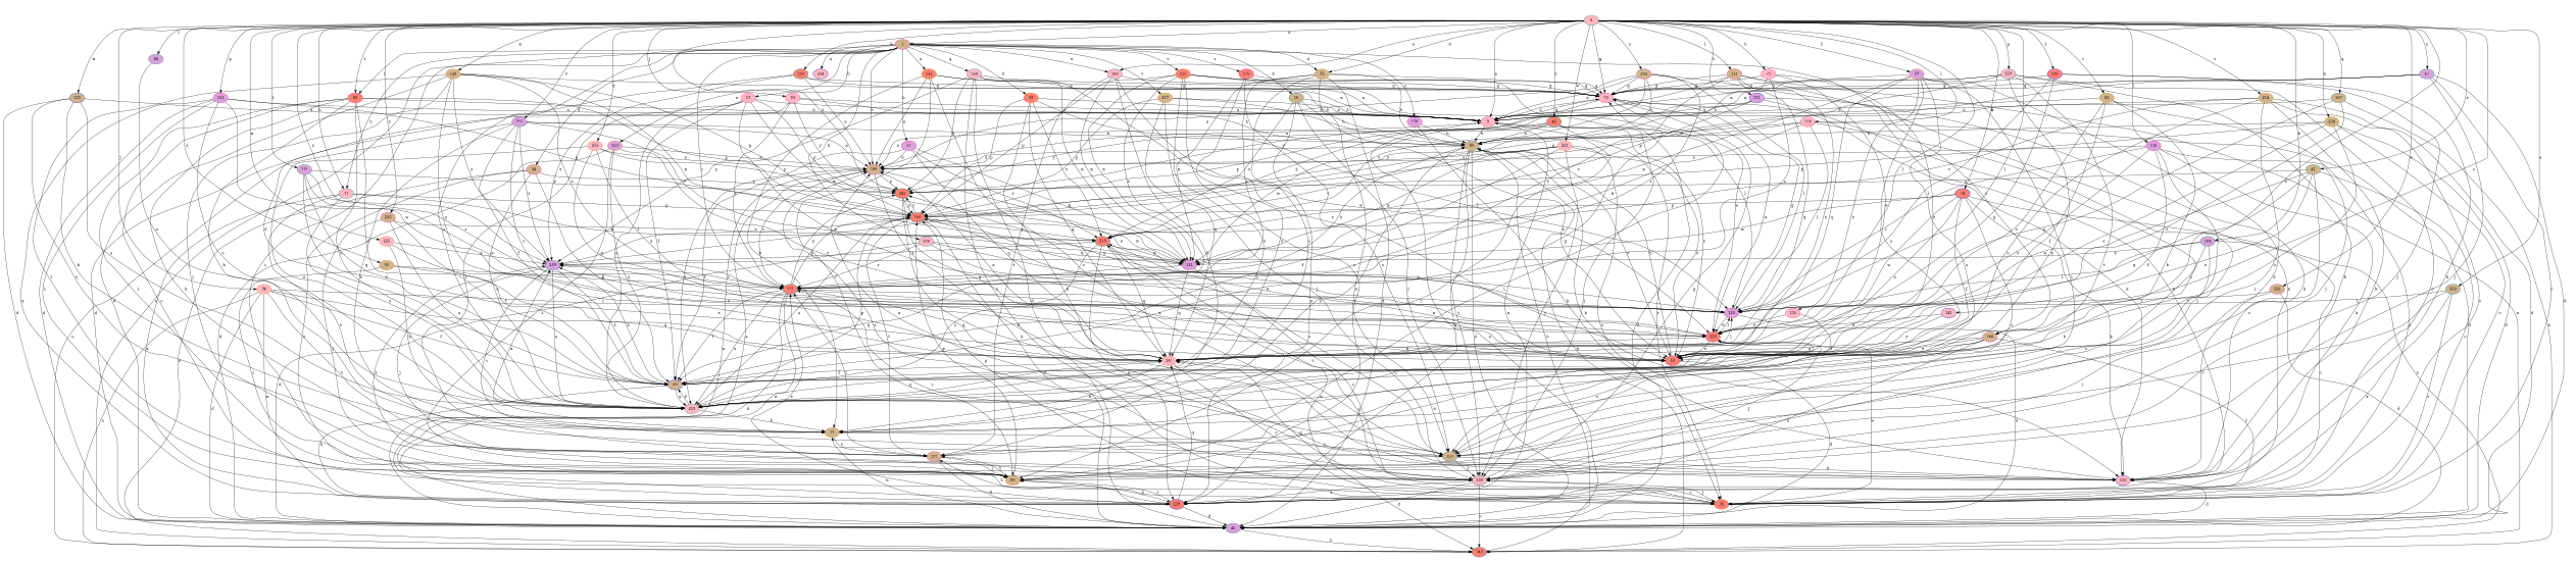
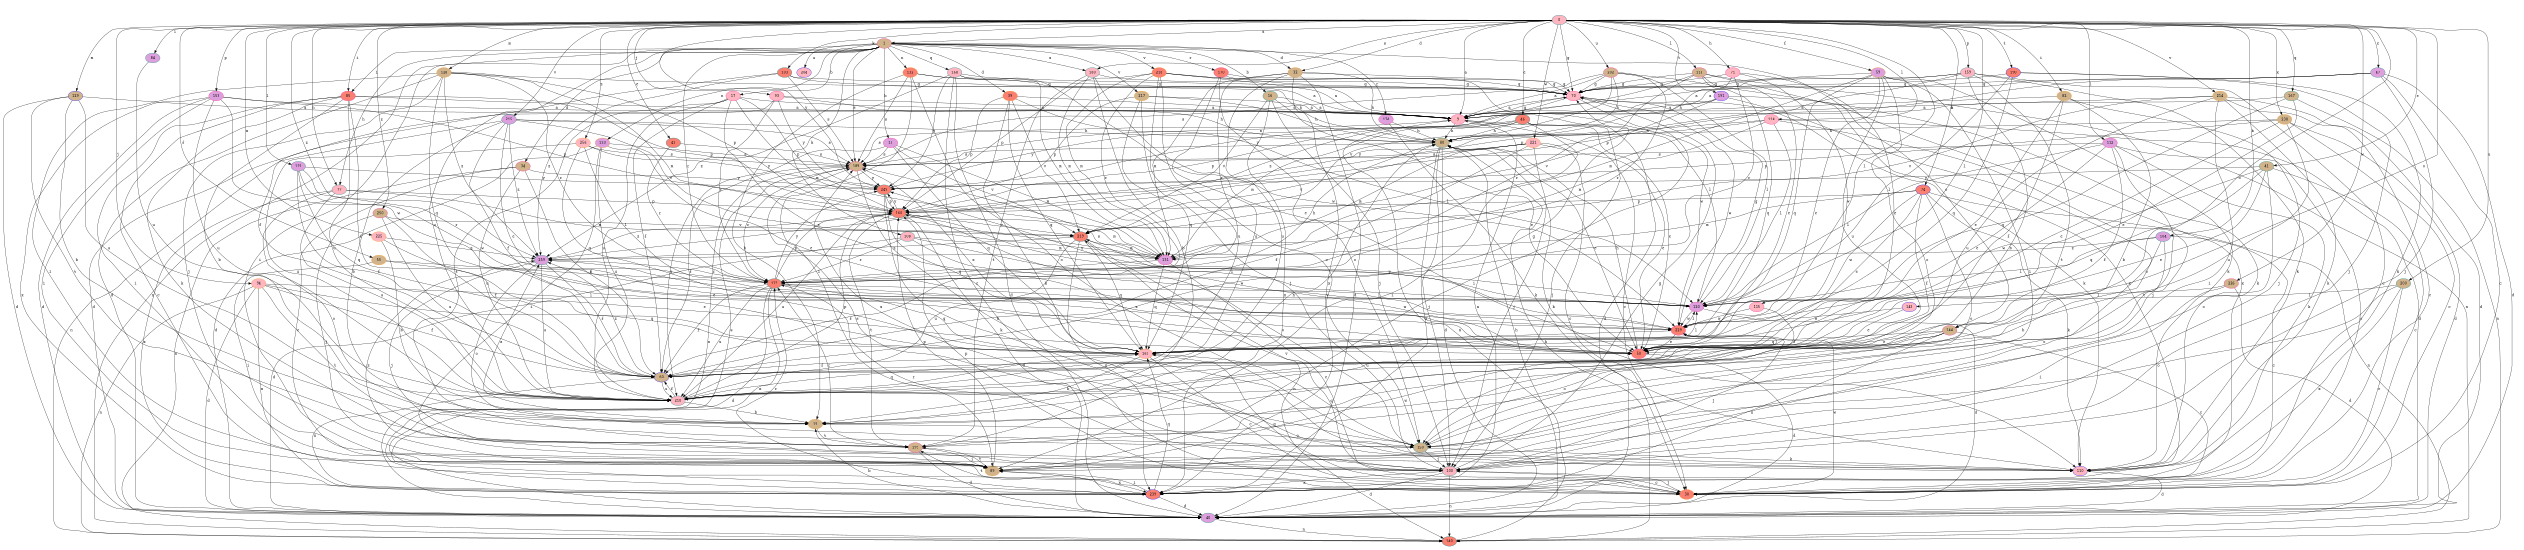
  strict digraph {
    fontname="Courier Prime"
    node [color=teal fillcolor=tan fontname="Courier Prime" style=filled]
    edge [fontname="Courier Prime"]
    0 [fillcolor=lightpink]
    1 [color=deeppink]
    9 [color=deeppink fillcolor=lightpink]
    32 [color=darkorange]
+   43 [fillcolor=salmon]
    46 [fillcolor=salmon]
    47 [fillcolor=plum]
    n8 [label=41]
    55 [color=darkorange]
    59 [color=darkorange fillcolor=plum]
    70 [color=deeppink fillcolor=lightpink]
    71 [color=deeppink fillcolor=lightpink]
    74 [color=blue fillcolor=salmon]
    77 [fillcolor=lightpink]
    82 [color=darkorange]
    84 [fillcolor=plum]
    85 [color=deeppink fillcolor=salmon]
    93 [color=deeppink fillcolor=lightpink]
    94 [color=darkorange fillcolor=lightpink]
    103 [fillcolor=salmon]
    104 [fillcolor=plum]
    112 [color=deeppink fillcolor=plum]
    114 [color=deeppink fillcolor=lightpink]
    115 [color=deeppink fillcolor=lightpink]
    118 [color=deeppink]
    119 [fillcolor=plum]
    120 [color=deeppink fillcolor=plum]
    128 [color=darkorange]
    129 [color=blue]
    143 [color=blue fillcolor=lightpink]
    144 [color=deeppink]
    153 [color=deeppink fillcolor=plum]
    159 [fillcolor=lightpink]
    167
    180 [fillcolor=lightpink]
    190 [color=blue fillcolor=salmon]
    191 [color=blue fillcolor=plum]
    200
    202 [color=deeppink]
    214 [color=darkorange]
    215 [fillcolor=plum]
    221 [color=darkorange fillcolor=lightpink]
    225 [color=darkorange fillcolor=lightpink]
    226 [color=deeppink]
    238 [color=darkorange]
    249 [fillcolor=salmon]
    250 [color=deeppink]
    256 [color=darkorange fillcolor=lightpink]
    259 [fillcolor=plum]
    15 [color=deeppink fillcolor=plum]
    16
    17 [color=deeppink fillcolor=lightpink]
    34 [color=deeppink]
    39 [color=darkorange fillcolor=salmon]
    89 [color=darkorange]
    108 [fillcolor=lightpink]
    132 [color=darkorange fillcolor=salmon]
    133 [color=darkorange fillcolor=plum]
    140 [fillcolor=salmon]
    168 [fillcolor=lightpink]
    170 [color=deeppink fillcolor=salmon]
    174 [color=deeppink fillcolor=plum]
    179 [fillcolor=salmon]
    189 [color=deeppink]
    204 [color=blue fillcolor=lightpink]
    210 [fillcolor=lightpink]
    217 [color=darkorange]
    218 [color=darkorange fillcolor=salmon]
    30 [color=darkorange fillcolor=salmon]
    50 [color=deeppink fillcolor=salmon]
    80
    131 [color=deeppink fillcolor=plum]
    239 [color=blue fillcolor=salmon]
    40 [fillcolor=plum]
    100 [fillcolor=lightpink]
    160 [fillcolor=salmon]
    169 [color=darkorange fillcolor=lightpink]
    150
    229 [color=deeppink fillcolor=salmon]
    110 [color=blue fillcolor=lightpink]
    60 [color=blue]
    19 [color=darkorange]
    199 [color=deeppink]
    219 [fillcolor=salmon]
    0 -> 1 [label=a]
    0 -> 9 [label=a]
    0 -> 32 [label=d]
+   0 -> 43 [label=e]
    0 -> 46 [label=e]
    0 -> 47 [label=e]
    0 -> n8 [label=e]
    0 -> 55 [label=f]
    0 -> 59 [label=f]
    0 -> 70 [label=g]
    0 -> 71 [label=h]
    0 -> 74 [label=h]
    0 -> 77 [label=h]
    0 -> 82 [label=i]
    0 -> 84 [label=i]
    0 -> 85 [label=i]
    0 -> 93 [label=j]
    0 -> 94 [label=j]
    0 -> 103 [label=k]
    0 -> 104 [label=k]
    0 -> 112 [label=l]
    0 -> 114 [label=l]
    0 -> 115 [label=l]
    0 -> 118 [label=l]
    0 -> 119 [label=l]
    0 -> 120 [label=l]
    0 -> 128 [label=m]
    0 -> 129 [label=m]
    0 -> 143 [label=o]
    0 -> 144 [label=o]
    0 -> 153 [label=p]
    0 -> 159 [label=p]
    0 -> 167 [label=q]
    0 -> 180 [label=s]
    0 -> 190 [label=t]
    0 -> 191 [label=t]
    0 -> 200 [label=u]
    0 -> 202 [label=u]
    0 -> 214 [label=v]
    0 -> 215 [label=v]
    0 -> 221 [label=w]
    0 -> 225 [label=w]
    0 -> 226 [label=w]
    0 -> 238 [label=x]
    0 -> 249 [label=y]
    0 -> 250 [label=z]
    0 -> 256 [label=z]
    0 -> 259 [label=z]
    1 -> 32 [label=d]
    1 -> 77 [label=h]
    1 -> 85 [label=i]
    1 -> 144 [label=o]
    1 -> 180 [label=s]
    1 -> 15 [label=b]
    1 -> 16 [label=b]
    1 -> 17 [label=b]
    1 -> 34 [label=d]
    1 -> 39 [label=d]
    1 -> 89 [label=i]
    1 -> 108 [label=k]
    1 -> 132 [label=n]
    1 -> 133 [label=n]
    1 -> 140 [label=n]
    1 -> 168 [label=q]
    1 -> 170 [label=r]
    1 -> 174 [label=r]
    1 -> 179 [label=r]
    1 -> 189 [label=s]
    1 -> 204 [label=u]
    1 -> 210 [label=u]
    1 -> 217 [label=v]
    1 -> 218 [label=v]
    9 -> 70 [label=g]
    9 -> 189 [label=s]
    9 -> 30 [label=c]
    9 -> 50 [label=e]
    9 -> 80 [label=h]
    32 -> 70 [label=g]
    32 -> 179 [label=r]
    32 -> 210 [label=u]
    32 -> 80 [label=h]
    32 -> 131 [label=m]
    32 -> 239 [label=x]
    32 -> 40 [label=d]
+   43 -> 179 [label=r]
+   43 -> 189 [label=s]
    46 -> 249 [label=y]
    46 -> 89 [label=i]
    46 -> 80 [label=h]
    46 -> 131 [label=m]
    46 -> 40 [label=d]
    46 -> 100 [label=j]
    46 -> 160 [label=p]
    47 -> 9 [label=a]
    47 -> 70 [label=g]
    47 -> 30 [label=c]
    47 -> 40 [label=d]
    47 -> 100 [label=j]
    47 -> 160 [label=p]
    n8 -> 249 [label=y]
    n8 -> 30 [label=c]
    n8 -> 50 [label=e]
    n8 -> 169 [label=q]
    n8 -> 150 [label=o]
    n8 -> 229 [label=w]
    55 -> 89 [label=i]
    55 -> 179 [label=r]
    55 -> 50 [label=e]
    59 -> 70 [label=g]
    59 -> 89 [label=i]
    59 -> 210 [label=u]
    59 -> 50 [label=e]
    59 -> 131 [label=m]
    59 -> 169 [label=q]
    59 -> 150 [label=o]
    59 -> 110 [label=k]
    70 -> 9 [label=a]
    70 -> 249 [label=y]
    70 -> 89 [label=i]
    70 -> 229 [label=w]
    70 -> 110 [label=k]
    71 -> 70 [label=g]
    71 -> 179 [label=r]
    71 -> 50 [label=e]
    71 -> 80 [label=h]
    71 -> 229 [label=w]
    74 -> 140 [label=n]
    74 -> 50 [label=e]
    74 -> 131 [label=m]
    74 -> 160 [label=p]
    74 -> 150 [label=o]
    74 -> 229 [label=w]
    74 -> 110 [label=k]
    74 -> 60 [label=f]
    77 -> 210 [label=u]
    77 -> 131 [label=m]
    77 -> 239 [label=x]
    77 -> 160 [label=p]
    77 -> 150 [label=o]
    82 -> 9 [label=a]
    82 -> 50 [label=e]
    82 -> 100 [label=j]
    82 -> 60 [label=f]
    82 -> 19 [label=b]
    84 -> 210 [label=u]
    85 -> 9 [label=a]
    85 -> 89 [label=i]
    85 -> 210 [label=u]
    85 -> 30 [label=c]
    85 -> 160 [label=p]
    85 -> 110 [label=k]
    85 -> 60 [label=f]
    85 -> 19 [label=b]
    93 -> 9 [label=a]
    93 -> 249 [label=y]
    93 -> 179 [label=r]
    93 -> 80 [label=h]
    93 -> 40 [label=d]
    94 -> 120 [label=l]
    94 -> 140 [label=n]
    94 -> 239 [label=x]
    94 -> 40 [label=d]
    94 -> 169 [label=q]
    94 -> 60 [label=f]
    94 -> 199 [label=t]
    103 -> 70 [label=g]
    103 -> 259 [label=z]
    103 -> 189 [label=s]
    103 -> 80 [label=h]
    103 -> 60 [label=f]
    104 -> 120 [label=l]
    104 -> 259 [label=z]
    104 -> 30 [label=c]
    104 -> 150 [label=o]
    104 -> 19 [label=b]
    112 -> 120 [label=l]
    112 -> 189 [label=s]
    112 -> 30 [label=c]
    112 -> 50 [label=e]
    112 -> 110 [label=k]
    112 -> 60 [label=f]
    112 -> 199 [label=t]
    114 -> 120 [label=l]
    114 -> 249 [label=y]
    114 -> 80 [label=h]
    114 -> 131 [label=m]
    114 -> 40 [label=d]
    114 -> 100 [label=j]
    115 -> 229 [label=w]
    115 -> 60 [label=f]
    118 -> 70 [label=g]
    118 -> 259 [label=z]
    118 -> 140 [label=n]
    118 -> 179 [label=r]
    118 -> 50 [label=e]
    118 -> 239 [label=x]
    118 -> 169 [label=q]
    119 -> 249 [label=y]
    119 -> 179 [label=r]
    119 -> 169 [label=q]
    119 -> 229 [label=w]
    119 -> 60 [label=f]
    120 -> 70 [label=g]
    120 -> 249 [label=y]
    120 -> 189 [label=s]
    120 -> 40 [label=d]
    120 -> 229 [label=w]
    128 -> 70 [label=g]
    128 -> 259 [label=z]
    128 -> 89 [label=i]
    128 -> 179 [label=r]
    128 -> 131 [label=m]
    128 -> 40 [label=d]
    128 -> 100 [label=j]
    128 -> 160 [label=p]
    128 -> 169 [label=q]
    129 -> 9 [label=a]
    129 -> 210 [label=u]
    129 -> 40 [label=d]
    129 -> 19 [label=b]
    129 -> 199 [label=t]
    143 -> 50 [label=e]
    143 -> 229 [label=w]
    144 -> 210 [label=u]
    144 -> 30 [label=c]
    144 -> 50 [label=e]
    144 -> 239 [label=x]
    144 -> 169 [label=q]
    144 -> 150 [label=o]
    153 -> 9 [label=a]
    153 -> 89 [label=i]
    153 -> 210 [label=u]
    153 -> 239 [label=x]
    153 -> 40 [label=d]
    153 -> 160 [label=p]
    153 -> 229 [label=w]
    159 -> 9 [label=a]
    159 -> 70 [label=g]
    159 -> 30 [label=c]
    159 -> 160 [label=p]
    159 -> 110 [label=k]
    159 -> 19 [label=b]
    159 -> 199 [label=t]
    167 -> 9 [label=a]
    167 -> 140 [label=n]
    167 -> 50 [label=e]
    167 -> 169 [label=q]
    180 -> 70 [label=g]
    180 -> 50 [label=e]
    180 -> 131 [label=m]
    180 -> 19 [label=b]
    180 -> 199 [label=t]
    190 -> 70 [label=g]
    190 -> 120 [label=l]
    190 -> 100 [label=j]
    190 -> 169 [label=q]
    190 -> 110 [label=k]
    191 -> 9 [label=a]
    191 -> 189 [label=s]
    191 -> 150 [label=o]
    191 -> 110 [label=k]
    191 -> 219 [label=v]
    200 -> 120 [label=l]
    200 -> 30 [label=c]
    200 -> 239 [label=x]
    200 -> 150 [label=o]
    202 -> 9 [label=a]
    202 -> 70 [label=g]
    202 -> 120 [label=l]
    202 -> 179 [label=r]
    202 -> 189 [label=s]
    202 -> 80 [label=h]
    202 -> 239 [label=x]
    202 -> 219 [label=v]
    214 -> 9 [label=a]
    214 -> 89 [label=i]
    214 -> 210 [label=u]
    214 -> 30 [label=c]
    214 -> 40 [label=d]
    214 -> 110 [label=k]
    214 -> 219 [label=v]
    215 -> 259 [label=z]
    215 -> 140 [label=n]
    215 -> 189 [label=s]
    215 -> 50 [label=e]
    215 -> 80 [label=h]
    215 -> 60 [label=f]
    215 -> 19 [label=b]
    215 -> 219 [label=v]
    221 -> 189 [label=s]
    221 -> 30 [label=c]
    221 -> 50 [label=e]
    221 -> 131 [label=m]
    221 -> 100 [label=j]
    221 -> 60 [label=f]
    221 -> 219 [label=v]
    225 -> 259 [label=z]
    225 -> 50 [label=e]
    225 -> 19 [label=b]
    226 -> 120 [label=l]
    226 -> 89 [label=i]
    226 -> 40 [label=d]
    238 -> 210 [label=u]
    238 -> 30 [label=c]
    238 -> 50 [label=e]
    238 -> 80 [label=h]
    238 -> 40 [label=d]
    238 -> 160 [label=p]
    249 -> 160 [label=p]
    249 -> 169 [label=q]
    249 -> 110 [label=k]
    250 -> 210 [label=u]
    250 -> 100 [label=j]
    250 -> 60 [label=f]
    250 -> 219 [label=v]
    256 -> 120 [label=l]
    256 -> 249 [label=y]
    256 -> 189 [label=s]
    256 -> 210 [label=u]
    256 -> 169 [label=q]
    259 -> 179 [label=r]
    259 -> 210 [label=u]
    259 -> 100 [label=j]
    259 -> 150 [label=o]
    259 -> 60 [label=f]
    15 -> 189 [label=s]
    15 -> 210 [label=u]
    15 -> 131 [label=m]
    15 -> 169 [label=q]
    15 -> 219 [label=v]
    16 -> 9 [label=a]
    16 -> 50 [label=e]
    16 -> 239 [label=x]
    16 -> 100 [label=j]
    16 -> 219 [label=v]
    17 -> 9 [label=a]
    17 -> 210 [label=u]
    17 -> 50 [label=e]
    17 -> 131 [label=m]
    17 -> 160 [label=p]
    17 -> 60 [label=f]
    17 -> 199 [label=t]
    34 -> 249 [label=y]
    34 -> 140 [label=n]
    34 -> 210 [label=u]
    34 -> 30 [label=c]
    34 -> 60 [label=f]
    39 -> 9 [label=a]
    39 -> 120 [label=l]
    39 -> 160 [label=p]
    39 -> 169 [label=q]
    39 -> 110 [label=k]
    39 -> 219 [label=v]
    89 -> 239 [label=x]
    89 -> 160 [label=p]
    89 -> 229 [label=w]
    89 -> 199 [label=t]
    108 -> 120 [label=l]
    108 -> 179 [label=r]
    108 -> 131 [label=m]
    108 -> 40 [label=d]
    108 -> 229 [label=w]
    132 -> 9 [label=a]
    132 -> 70 [label=g]
    132 -> 89 [label=i]
    132 -> 189 [label=s]
    132 -> 150 [label=o]
    132 -> 19 [label=b]
    133 -> 89 [label=i]
    133 -> 189 [label=s]
    133 -> 210 [label=u]
    133 -> 50 [label=e]
    133 -> 40 [label=d]
    140 -> 9 [label=a]
    140 -> 80 [label=h]
    168 -> 70 [label=g]
    168 -> 249 [label=y]
    168 -> 259 [label=z]
    168 -> 30 [label=c]
    168 -> 131 [label=m]
    168 -> 40 [label=d]
    168 -> 229 [label=w]
    170 -> 70 [label=g]
    170 -> 210 [label=u]
    170 -> 150 [label=o]
    170 -> 229 [label=w]
    174 -> 80 [label=h]
    174 -> 110 [label=k]
    179 -> 120 [label=l]
    179 -> 249 [label=y]
    179 -> 210 [label=u]
    179 -> 80 [label=h]
    179 -> 239 [label=x]
    179 -> 40 [label=d]
    179 -> 160 [label=p]
    179 -> 169 [label=q]
    179 -> 229 [label=w]
    179 -> 60 [label=f]
    189 -> 249 [label=y]
    189 -> 179 [label=r]
    189 -> 110 [label=k]
    189 -> 60 [label=f]
    210 -> 160 [label=p]
    210 -> 169 [label=q]
    210 -> 60 [label=f]
    210 -> 19 [label=b]
    217 -> 9 [label=a]
    217 -> 80 [label=h]
    217 -> 100 [label=j]
    217 -> 160 [label=p]
    217 -> 169 [label=q]
    218 -> 9 [label=a]
    218 -> 70 [label=g]
    218 -> 120 [label=l]
    218 -> 179 [label=r]
    218 -> 210 [label=u]
    218 -> 131 [label=m]
    218 -> 160 [label=p]
    218 -> 150 [label=o]
    30 -> 100 [label=j]
    30 -> 160 [label=p]
    30 -> 169 [label=q]
    30 -> 229 [label=w]
    50 -> 259 [label=z]
    50 -> 80 [label=h]
    50 -> 40 [label=d]
    50 -> 219 [label=v]
    80 -> 189 [label=s]
    80 -> 50 [label=e]
    80 -> 239 [label=x]
    80 -> 40 [label=d]
    80 -> 100 [label=j]
    80 -> 110 [label=k]
    131 -> 30 [label=c]
    131 -> 169 [label=q]
-   131 -> 60 [label=q]
+   131 -> 60 [label=f]
    239 -> 9 [label=a]
    239 -> 89 [label=i]
    239 -> 179 [label=r]
    239 -> 189 [label=s]
    239 -> 40 [label=d]
    239 -> 169 [label=q]
    239 -> 199 [label=t]
    40 -> 140 [label=n]
    40 -> 189 [label=s]
    40 -> 80 [label=h]
    40 -> 19 [label=b]
    100 -> 70 [label=g]
    100 -> 259 [label=z]
    100 -> 140 [label=n]
    100 -> 179 [label=r]
    100 -> 189 [label=s]
    100 -> 30 [label=c]
    100 -> 239 [label=x]
    100 -> 40 [label=d]
    100 -> 219 [label=v]
    160 -> 249 [label=y]
    160 -> 259 [label=z]
    160 -> 210 [label=u]
    160 -> 131 [label=m]
    160 -> 40 [label=d]
    160 -> 150 [label=o]
    160 -> 199 [label=t]
    160 -> 219 [label=v]
    169 -> 120 [label=l]
    169 -> 189 [label=s]
    169 -> 30 [label=c]
    169 -> 60 [label=f]
    169 -> 19 [label=b]
    150 -> 189 [label=s]
    150 -> 100 [label=j]
    150 -> 169 [label=q]
    150 -> 110 [label=k]
    229 -> 120 [label=l]
    229 -> 50 [label=e]
    229 -> 100 [label=j]
    229 -> 160 [label=p]
    229 -> 169 [label=q]
    110 -> 40 [label=d]
    60 -> 70 [label=g]
    60 -> 259 [label=z]
    60 -> 210 [label=u]
    60 -> 239 [label=x]
    19 -> 259 [label=z]
    19 -> 150 [label=o]
    19 -> 199 [label=t]
    199 -> 89 [label=i]
    199 -> 179 [label=r]
    199 -> 80 [label=h]
    199 -> 40 [label=d]
    219 -> 259 [label=z]
    219 -> 140 [label=n]
    219 -> 210 [label=u]
    219 -> 131 [label=m]
    219 -> 239 [label=x]
    219 -> 169 [label=q]
  }
